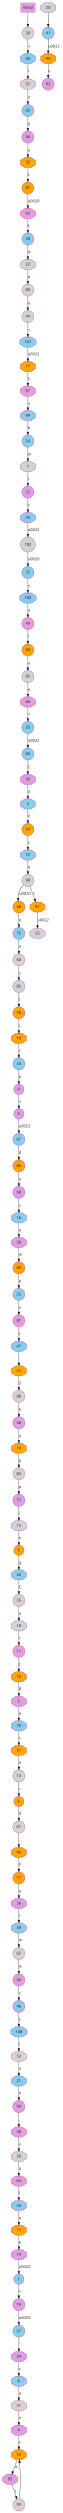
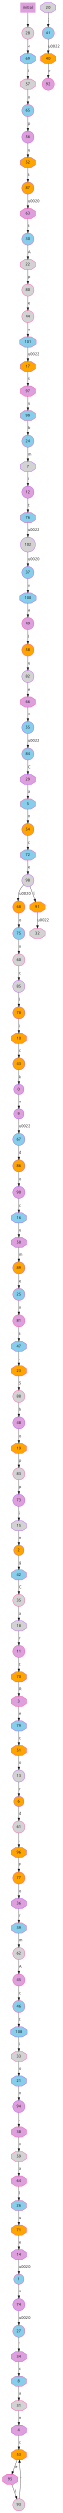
  digraph {
    fontname=Ubuntu
    rankdir=TB
    node [color=deeppink fillcolor=skyblue fontname=Ubuntu shape=circle style=filled]
    edge [fontname=Ubuntu]
    0 [color=purple fillcolor=plum]
    9 [color=purple fillcolor=plum]
    67 [color=purple]
    86 [color=purple fillcolor=orange]
    74 [color=purple fillcolor=plum]
    1
    27
    34 [color=purple fillcolor=plum shape=octagon]
    2 [color=purple fillcolor=orange]
    42 [shape=octagon]
    35 [fillcolor=lightgrey]
    18 [color=purple fillcolor=lightgrey shape=octagon]
    3 [fillcolor=plum shape=octagon]
    79 [color=purple shape=octagon]
    51 [fillcolor=orange shape=octagon]
    13 [color=purple fillcolor=lightgrey]
    4 [color=purple fillcolor=plum shape=octagon]
    53 [fillcolor=orange shape=octagon]
    95 [fillcolor=plum shape=octagon]
    93 [fillcolor=lightgrey]
    5 [shape=octagon]
    54 [color=purple fillcolor=orange]
    72 [shape=octagon]
    98 [color=purple fillcolor=lightgrey]
    6 [color=purple fillcolor=orange]
    61 [fillcolor=lightgrey]
    96 [color=purple fillcolor=orange shape=octagon]
    77 [fillcolor=orange]
    7 [color=purple fillcolor=lightgrey shape=octagon]
    12 [color=purple fillcolor=plum]
    76 [shape=octagon]
    102 [color=purple fillcolor=lightgrey]
    8 [shape=octagon]
    31 [fillcolor=lightgrey shape=octagon]
    90 [color=purple fillcolor=plum]
    10 [fillcolor=orange shape=octagon]
-   43 [color=purple]
+   43 [color=purple fillcolor=orange]
    11 [fillcolor=plum]
    70 [color=purple fillcolor=orange shape=octagon]
    37 [color=purple]
    14 [color=purple fillcolor=plum shape=octagon]
    15 [color=purple fillcolor=lightgrey shape=octagon]
    16 [color=purple shape=octagon]
    50 [color=purple fillcolor=plum shape=octagon]
    89 [color=purple fillcolor=orange]
    25
    17 [color=purple fillcolor=orange shape=octagon]
    97 [fillcolor=plum shape=octagon]
    99 [shape=octagon]
    24
    19 [fillcolor=orange shape=octagon]
    83 [fillcolor=lightgrey]
    73 [color=purple fillcolor=plum]
    20 [color=purple fillcolor=lightgrey shape=octagon]
    41
    40 [fillcolor=orange shape=octagon]
    92 [fillcolor=plum]
    21 [color=purple shape=octagon]
    94 [color=purple fillcolor=plum]
    38 [fillcolor=plum shape=octagon]
    59 [fillcolor=lightgrey shape=octagon]
    22 [fillcolor=lightgrey shape=octagon]
    80 [fillcolor=lightgrey]
    44 [fillcolor=lightgrey]
    101 [shape=octagon]
    23 [fillcolor=orange shape=octagon]
    88 [fillcolor=lightgrey]
    48 [color=purple fillcolor=plum]
    81 [fillcolor=plum]
    47 [color=purple shape=octagon]
    26 [shape=octagon]
    71 [fillcolor=orange shape=octagon]
    28 [fillcolor=lightgrey]
    69 [color=purple shape=octagon]
    57 [fillcolor=lightgrey shape=octagon]
    initial [color=purple fillcolor=plum shape=plaintext]
    65
    29 [color=purple fillcolor=plum shape=octagon]
    30
    32 [fillcolor=lightgrey shape=octagon]
    68 [fillcolor=orange]
    75
    60 [fillcolor=lightgrey]
    33 [fillcolor=lightgrey shape=octagon]
    36 [color=purple fillcolor=plum shape=octagon]
    39 [shape=octagon]
    62 [fillcolor=lightgrey]
    45 [fillcolor=plum]
    100 [color=purple shape=octagon]
    49 [fillcolor=plum]
    58 [fillcolor=orange]
    64 [fillcolor=plum shape=octagon]
    46
    n94 [color=purple label=108 shape=octagon]
    82 [color=purple fillcolor=lightgrey]
    66 [fillcolor=plum shape=octagon]
    52 [color=purple fillcolor=orange shape=octagon]
    87 [color=purple fillcolor=orange]
    63 [fillcolor=plum shape=octagon]
    91 [fillcolor=orange shape=octagon]
    55 [color=purple]
    84
    56 [color=purple fillcolor=plum]
    85 [color=purple fillcolor=lightgrey]
    78 [color=purple fillcolor=orange]
    0 -> 9 [label="="]
    9 -> 67 [label="\u0022"]
    67 -> 86 [label=d]
    86 -> 90 [label=o]
    74 -> 27 [label="\u0020"]
    1 -> 74 [label="="]
    27 -> 34 [label="'"]
    34 -> 8 [label=c]
    2 -> 42 [label=g]
    42 -> 35 [label=C]
    35 -> 18 [label=a]
    18 -> 11 [label=r]
    3 -> 79 [label=e]
    79 -> 51 [label=c]
    51 -> 13 [label=o]
    13 -> 6 [label=r]
    4 -> 53 [label=c]
    53 -> 95 [label=e]
    95 -> 93 [label=l]
    93 -> 53 [label="'"]
    5 -> 54 [label=n]
    54 -> 72 [label=c]
    72 -> 98 [label=e]
    98 -> 68 [label="\u0020"]
    98 -> 91 [label=l]
    6 -> 61 [label=d]
    61 -> 96 [label="."]
    96 -> 77 [label=F]
    77 -> 36 [label=o]
    7 -> 12 [label=i]
    12 -> 76 [label=t]
    76 -> 102 [label="\u0022"]
    102 -> 37 [label="\u0020"]
    8 -> 31 [label=a]
    31 -> 4 [label=n]
    90 -> 16 [label=c]
    10 -> 43 [label=c]
    43 -> 0 [label=k]
    11 -> 70 [label=t]
    70 -> 3 [label=R]
    37 -> 100 [label=v]
    14 -> 1 [label="\u0020"]
    15 -> 2 [label=n]
    16 -> 50 [label=u]
    50 -> 89 [label=m]
    89 -> 25 [label=e]
    25 -> 81 [label=n]
    17 -> 97 [label=s]
    97 -> 99 [label=u]
    99 -> 24 [label=b]
    24 -> 7 [label=m]
    19 -> 83 [label=p]
    83 -> 73 [label=p]
    73 -> 15 [label=i]
    20 -> 41 [label=";"]
    41 -> 40 [label="\u0022"]
    40 -> 92 [label=">"]
    21 -> 94 [label=n]
    94 -> 38 [label="."]
    38 -> 59 [label=v]
    59 -> 64 [label=a]
    22 -> 80 [label=p]
    80 -> 44 [label=e]
    44 -> 101 [label="="]
    101 -> 17 [label="\u0022"]
    23 -> 88 [label=S]
    88 -> 48 [label=h]
    48 -> 19 [label=o]
    81 -> 47 [label=t]
    47 -> 23 [label="."]
    26 -> 71 [label=u]
    71 -> 14 [label=e]
    28 -> 69 [label="<"]
    69 -> 57 [label=i]
    57 -> 65 [label=n]
    initial -> 28
    65 -> 56 [label=p]
    29 -> 5 [label=a]
    30 -> 22 [label=A]
    68 -> 75 [label=o]
    75 -> 60 [label=n]
    60 -> 85 [label=c]
    33 -> 21 [label=o]
    36 -> 39 [label=r]
    39 -> 62 [label=m]
    62 -> 45 [label=A]
    45 -> 46 [label=c]
    100 -> 49 [label=a]
    49 -> 58 [label=l]
    58 -> 82 [label=u]
    64 -> 26 [label=l]
    46 -> n94 [label=t]
    n94 -> 33 [label=i]
    82 -> 66 [label=e]
    66 -> 55 [label="="]
    52 -> 87 [label=t]
    87 -> 63 [label="\u0020"]
    63 -> 30 [label=t]
    91 -> 32 [label="\u0022"]
    55 -> 84 [label="\u0022"]
    84 -> 29 [label=C]
    56 -> 52 [label=u]
    85 -> 78 [label=l]
    78 -> 10 [label=i]
  }
